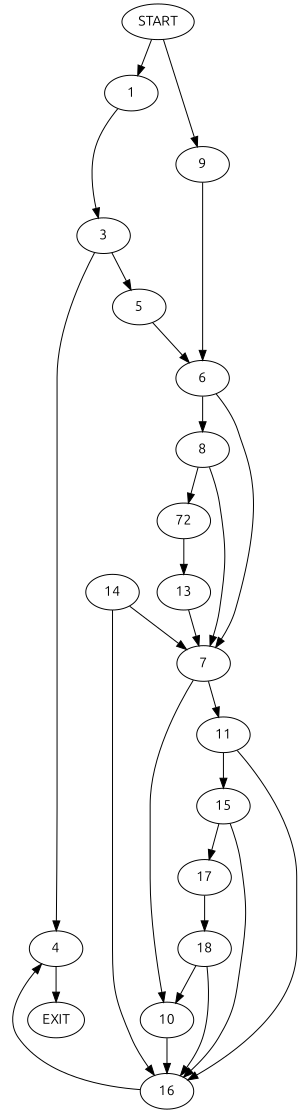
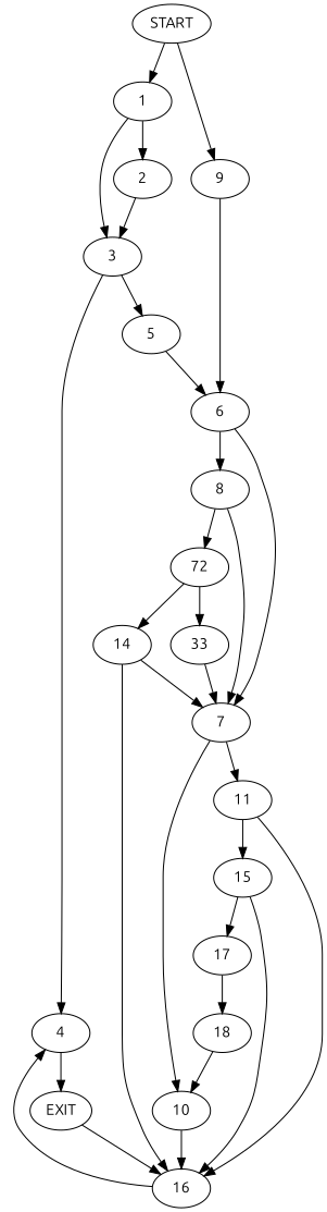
  digraph {
    fontname=Ubuntu
    node [fontname=Ubuntu]
    edge [fontname=Ubuntu]
    n1 [label=START]
    1
    9
+   2
    3
    6
    n7 [label=EXIT]
    4
    5
    7
    8
    10
    11
    n14 [label=72]
    16
    15
-   13
+   13 [label=33]
    14
    17
    18
    n1 -> 1
    n1 -> 9
+   1 -> 2
    1 -> 3
    9 -> 6
+   2 -> 3
    3 -> 4
    3 -> 5
    6 -> 7
    6 -> 8
    4 -> n7
    5 -> 6
    7 -> 10
    7 -> 11
    8 -> 7
    8 -> n14
    10 -> 16
    11 -> 16
    11 -> 15
    n14 -> 13
+   n14 -> 14
    16 -> 4
    15 -> 16
    15 -> 17
    13 -> 7
    14 -> 7
    14 -> 16
    17 -> 18
    18 -> 10
-   18 -> 16
+   n7 -> 16
  }
